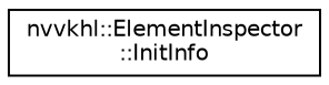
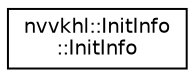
  digraph {
    rankdir=LR
-   n1 [color=black fillcolor=white fontname=Helvetica fontsize=10 height=0.2 label="nvvkhl::ElementInspector\l::InitInfo" shape=record style=filled width=0.4]
+   n1 [color=black fillcolor=white fontname=Helvetica fontsize=10 height=0.2 label="nvvkhl::InitInfo\l::InitInfo" shape=record style=filled width=0.4]
  }
